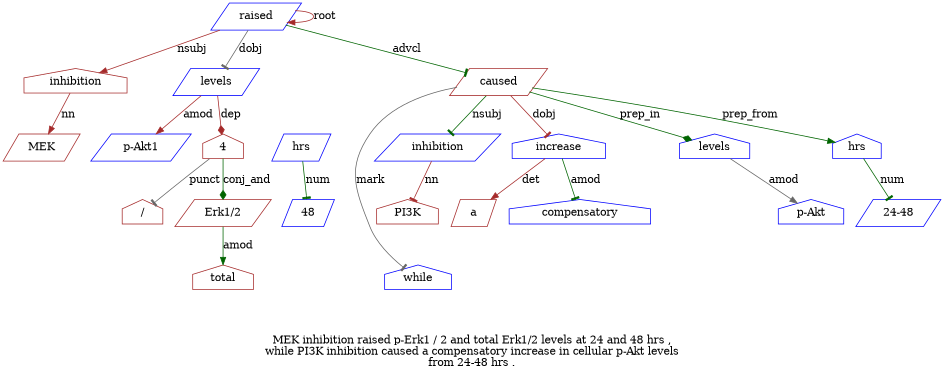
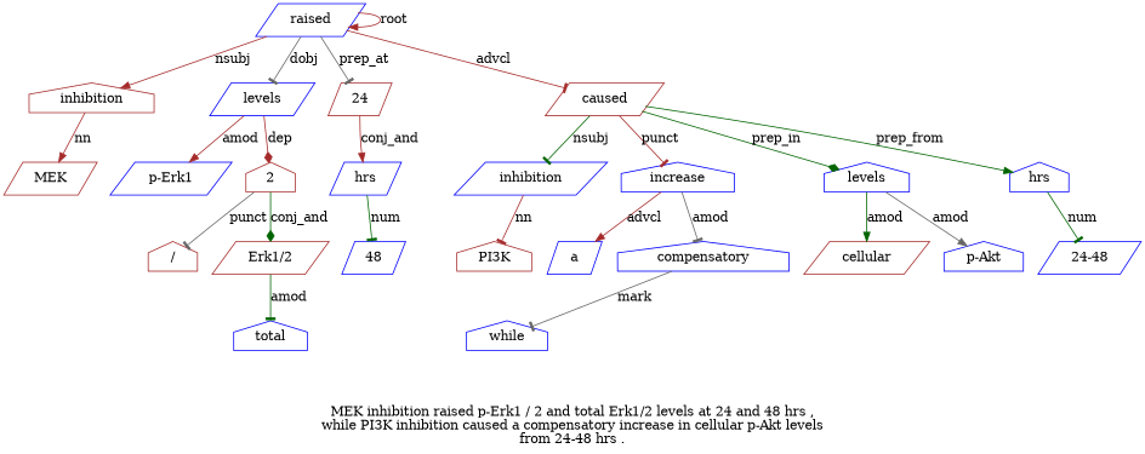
  digraph {
    label="MEK inhibition raised p-Erk1 / 2 and total Erk1/2 levels at 24 and 48 hrs ,\nwhile PI3K inhibition caused a compensatory increase in cellular p-Akt levels\nfrom 24-48 hrs ."
    node [color=blue fillcolor=white shape=parallelogram style=filled]
    edge [arrowhead=tee color=brown]
    n1 [color=brown label=inhibition shape=house]
    n2 [color=brown label=MEK]
    n3 [label=raised]
    n4 [label=levels]
+   n5 [color=brown label=24]
    n6 [color=brown label=caused]
-   n7 [label="p-Akt1"]
-   n8 [color=brown label=4 shape=house]
+   n7 [label="p-Erk1"]
+   n8 [color=brown label=2 shape=house]
    n9 [label=hrs]
    n10 [label=while shape=house]
    n11 [label=inhibition]
    n12 [label=increase shape=house]
    n13 [label=levels shape=house]
    n14 [label=hrs shape=house]
    n15 [color=brown label="/" shape=house]
    n16 [color=brown label="Erk1/2"]
-   n17 [color=brown label=total shape=house]
+   n17 [label=total shape=house]
    n18 [label=48]
    n19 [color=brown label=PI3K shape=house]
-   n20 [color=brown label=a]
+   n20 [label=a]
    n21 [label=compensatory shape=house]
+   n22 [color=brown label=cellular]
    n23 [label="p-Akt" shape=house]
    n24 [label="24-48"]
    n1 -> n2 [arrowhead=normal label=nn]
    n3 -> n1 [arrowhead=normal label=nsubj]
    n3 -> n3 [arrowhead=normal label=root]
    n3 -> n4 [color=gray40 label=dobj]
-   n3 -> n6 [color=darkgreen label=advcl]
+   n3 -> n5 [color=gray40 label=prep_at]
+   n3 -> n6 [label=advcl]
    n4 -> n7 [arrowhead=normal label=amod]
    n4 -> n8 [arrowhead=diamond label=dep]
-   n6 -> n10 [color=gray40 label=mark]
+   n5 -> n9 [arrowhead=normal label=conj_and]
+   n21 -> n10 [color=gray40 label=mark]
    n6 -> n11 [color=darkgreen label=nsubj]
-   n6 -> n12 [label=dobj]
+   n6 -> n12 [label=punct]
    n6 -> n13 [arrowhead=diamond color=darkgreen label=prep_in]
    n6 -> n14 [arrowhead=normal color=darkgreen label=prep_from]
    n8 -> n15 [color=gray40 label=punct]
    n8 -> n16 [arrowhead=diamond color=darkgreen label=conj_and]
    n9 -> n18 [color=darkgreen label=num]
    n11 -> n19 [label=nn]
-   n12 -> n20 [arrowhead=normal label=det]
-   n12 -> n21 [color=darkgreen label=amod]
+   n12 -> n20 [arrowhead=normal label=advcl]
+   n12 -> n21 [color=gray40 label=amod]
+   n13 -> n22 [arrowhead=normal color=darkgreen label=amod]
    n13 -> n23 [arrowhead=normal color=gray40 label=amod]
    n14 -> n24 [color=darkgreen label=num]
-   n16 -> n17 [arrowhead=normal color=darkgreen label=amod]
+   n16 -> n17 [color=darkgreen label=amod]
  }
